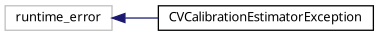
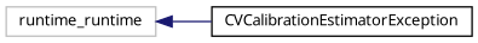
  digraph {
    rankdir=LR
    node [fillcolor=white fontname="Arial.ttf" fontsize=10 shape=record style=filled]
-   n1 [color=grey75 height=0.2 label=runtime_error width=0.4]
+   n1 [color=grey75 height=0.2 label=runtime_runtime width=0.4]
    n2 [color=black height=0.2 label=CVCalibrationEstimatorException width=0.4]
    n1 -> n2 [color=midnightblue dir=back fontname="Arial.ttf" fontsize=10 labelfontname="Arial.ttf" labelfontsize=10 style=solid]
  }
